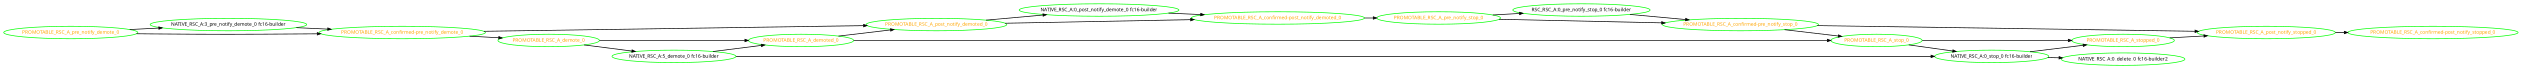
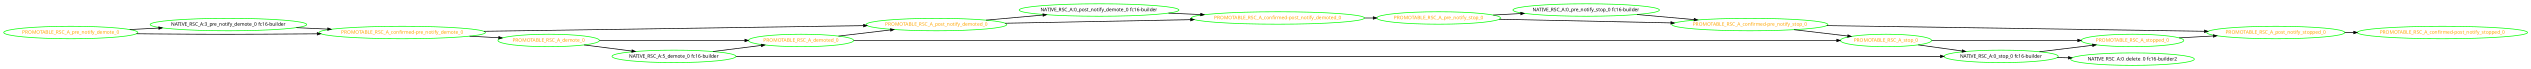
  digraph {
    fontname="Noto Sans"
    rankdir=LR
    node [color=green fontcolor=orange fontname="Noto Sans" style=bold]
    edge [fontname="Noto Sans" style=bold]
    "NATIVE_RSC_A:0_delete_0 fc16-builder2" [fontcolor=black]
    n2 [fontcolor=black label="NATIVE_RSC_A:5_demote_0 fc16-builder"]
    "NATIVE_RSC_A:0_stop_0 fc16-builder" [fontcolor=black]
    PROMOTABLE_RSC_A_demoted_0
    PROMOTABLE_RSC_A_stopped_0
    PROMOTABLE_RSC_A_post_notify_demoted_0
    PROMOTABLE_RSC_A_stop_0
    PROMOTABLE_RSC_A_post_notify_stopped_0
    "NATIVE_RSC_A:0_post_notify_demote_0 fc16-builder" [fontcolor=black]
    "PROMOTABLE_RSC_A_confirmed-post_notify_demoted_0"
    PROMOTABLE_RSC_A_pre_notify_stop_0
-   "NATIVE_RSC_A:0_pre_notify_stop_0 fc16-builder" [fontcolor=black label="RSC_RSC_A:0_pre_notify_stop_0 fc16-builder"]
+   "NATIVE_RSC_A:0_pre_notify_stop_0 fc16-builder" [fontcolor=black]
    "PROMOTABLE_RSC_A_confirmed-pre_notify_stop_0"
    n14 [fontcolor=black label="NATIVE_RSC_A:3_pre_notify_demote_0 fc16-builder"]
    "PROMOTABLE_RSC_A_confirmed-pre_notify_demote_0"
    PROMOTABLE_RSC_A_demote_0
    "PROMOTABLE_RSC_A_confirmed-post_notify_stopped_0"
    PROMOTABLE_RSC_A_pre_notify_demote_0
    n2 -> "NATIVE_RSC_A:0_stop_0 fc16-builder"
    n2 -> PROMOTABLE_RSC_A_demoted_0
    "NATIVE_RSC_A:0_stop_0 fc16-builder" -> "NATIVE_RSC_A:0_delete_0 fc16-builder2"
    "NATIVE_RSC_A:0_stop_0 fc16-builder" -> PROMOTABLE_RSC_A_stopped_0
    PROMOTABLE_RSC_A_demoted_0 -> PROMOTABLE_RSC_A_post_notify_demoted_0
    PROMOTABLE_RSC_A_demoted_0 -> PROMOTABLE_RSC_A_stop_0
    PROMOTABLE_RSC_A_stopped_0 -> PROMOTABLE_RSC_A_post_notify_stopped_0
    PROMOTABLE_RSC_A_post_notify_demoted_0 -> "NATIVE_RSC_A:0_post_notify_demote_0 fc16-builder"
    PROMOTABLE_RSC_A_post_notify_demoted_0 -> "PROMOTABLE_RSC_A_confirmed-post_notify_demoted_0"
    PROMOTABLE_RSC_A_stop_0 -> "NATIVE_RSC_A:0_stop_0 fc16-builder"
    PROMOTABLE_RSC_A_stop_0 -> PROMOTABLE_RSC_A_stopped_0
    PROMOTABLE_RSC_A_post_notify_stopped_0 -> "PROMOTABLE_RSC_A_confirmed-post_notify_stopped_0"
    "NATIVE_RSC_A:0_post_notify_demote_0 fc16-builder" -> "PROMOTABLE_RSC_A_confirmed-post_notify_demoted_0"
    "PROMOTABLE_RSC_A_confirmed-post_notify_demoted_0" -> PROMOTABLE_RSC_A_pre_notify_stop_0
    PROMOTABLE_RSC_A_pre_notify_stop_0 -> "NATIVE_RSC_A:0_pre_notify_stop_0 fc16-builder"
    PROMOTABLE_RSC_A_pre_notify_stop_0 -> "PROMOTABLE_RSC_A_confirmed-pre_notify_stop_0"
    "NATIVE_RSC_A:0_pre_notify_stop_0 fc16-builder" -> "PROMOTABLE_RSC_A_confirmed-pre_notify_stop_0"
    "PROMOTABLE_RSC_A_confirmed-pre_notify_stop_0" -> PROMOTABLE_RSC_A_stop_0
    "PROMOTABLE_RSC_A_confirmed-pre_notify_stop_0" -> PROMOTABLE_RSC_A_post_notify_stopped_0
    n14 -> "PROMOTABLE_RSC_A_confirmed-pre_notify_demote_0"
    "PROMOTABLE_RSC_A_confirmed-pre_notify_demote_0" -> PROMOTABLE_RSC_A_post_notify_demoted_0
    "PROMOTABLE_RSC_A_confirmed-pre_notify_demote_0" -> PROMOTABLE_RSC_A_demote_0
    PROMOTABLE_RSC_A_demote_0 -> n2
    PROMOTABLE_RSC_A_demote_0 -> PROMOTABLE_RSC_A_demoted_0
    PROMOTABLE_RSC_A_pre_notify_demote_0 -> n14
    PROMOTABLE_RSC_A_pre_notify_demote_0 -> "PROMOTABLE_RSC_A_confirmed-pre_notify_demote_0"
  }
